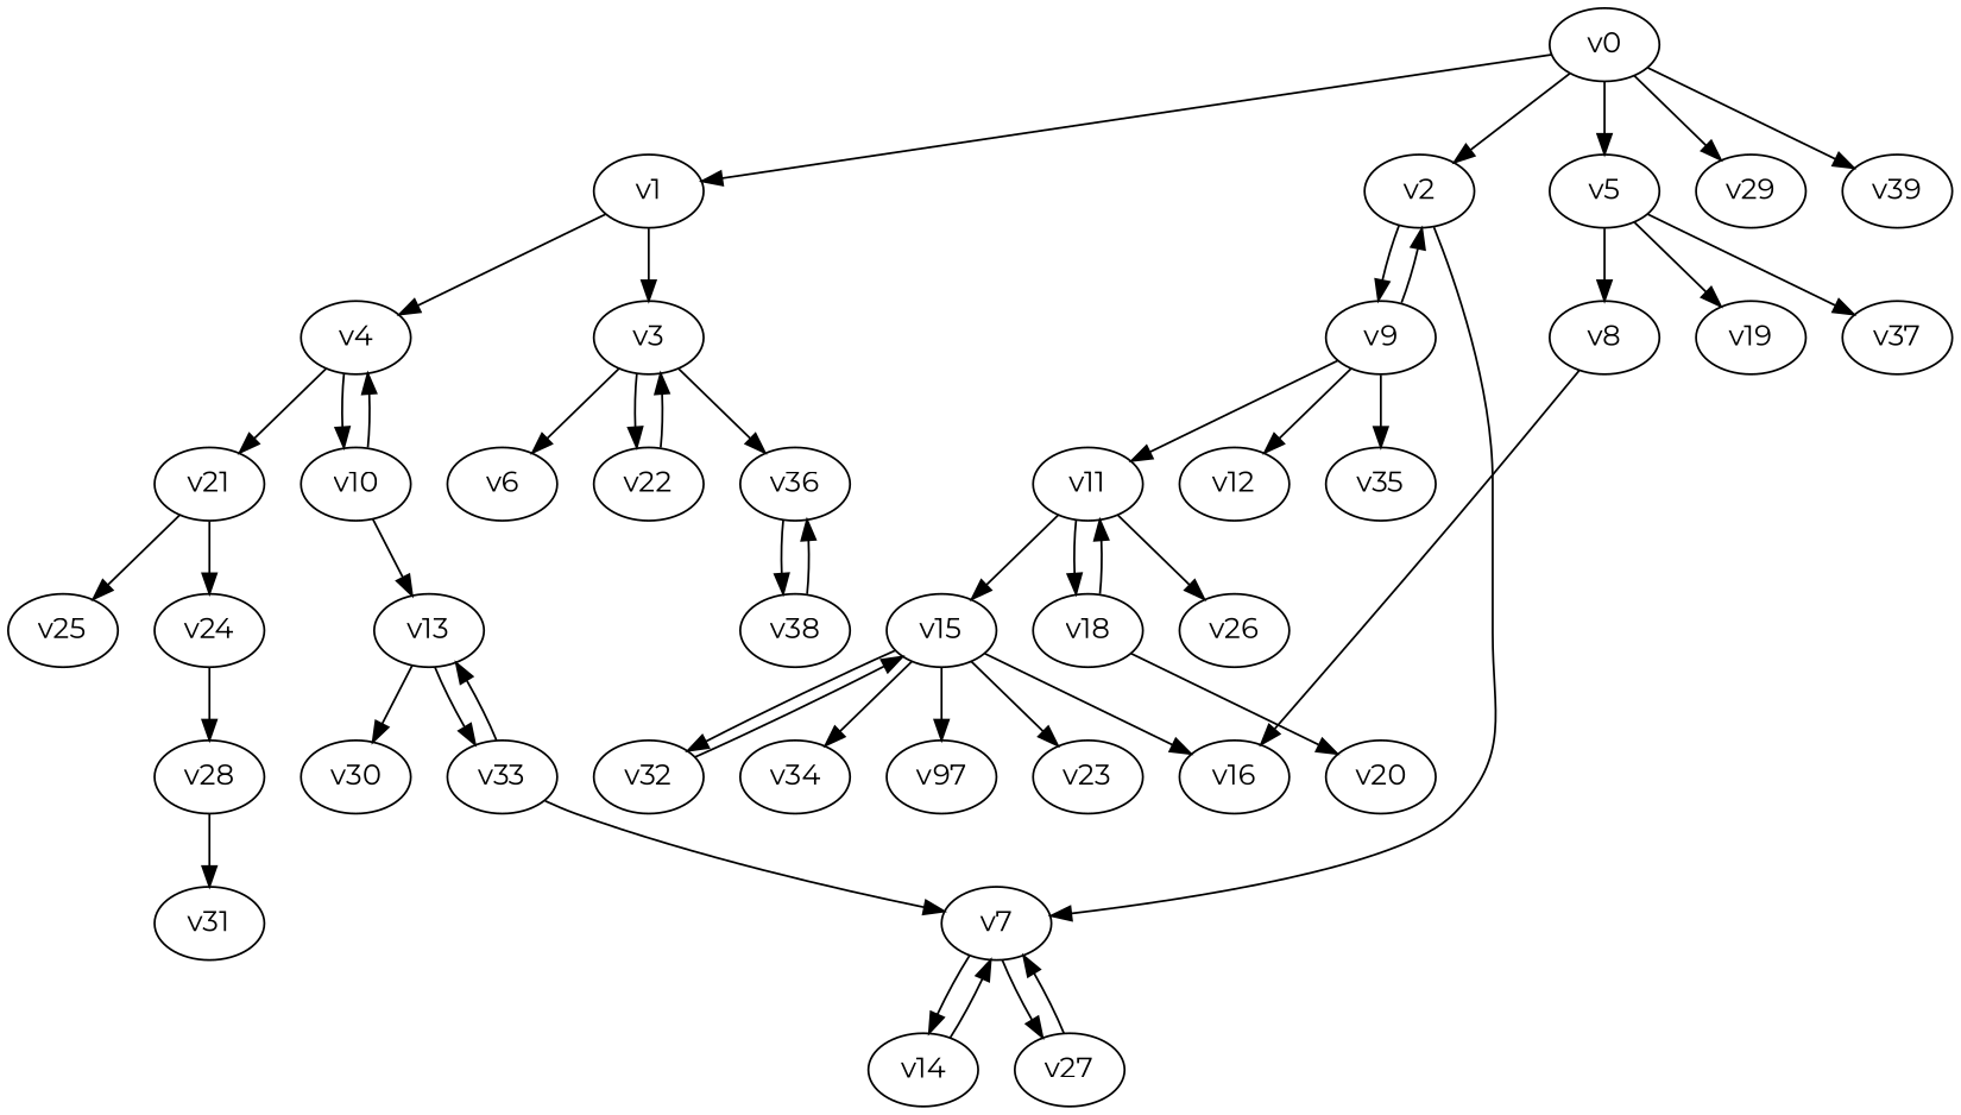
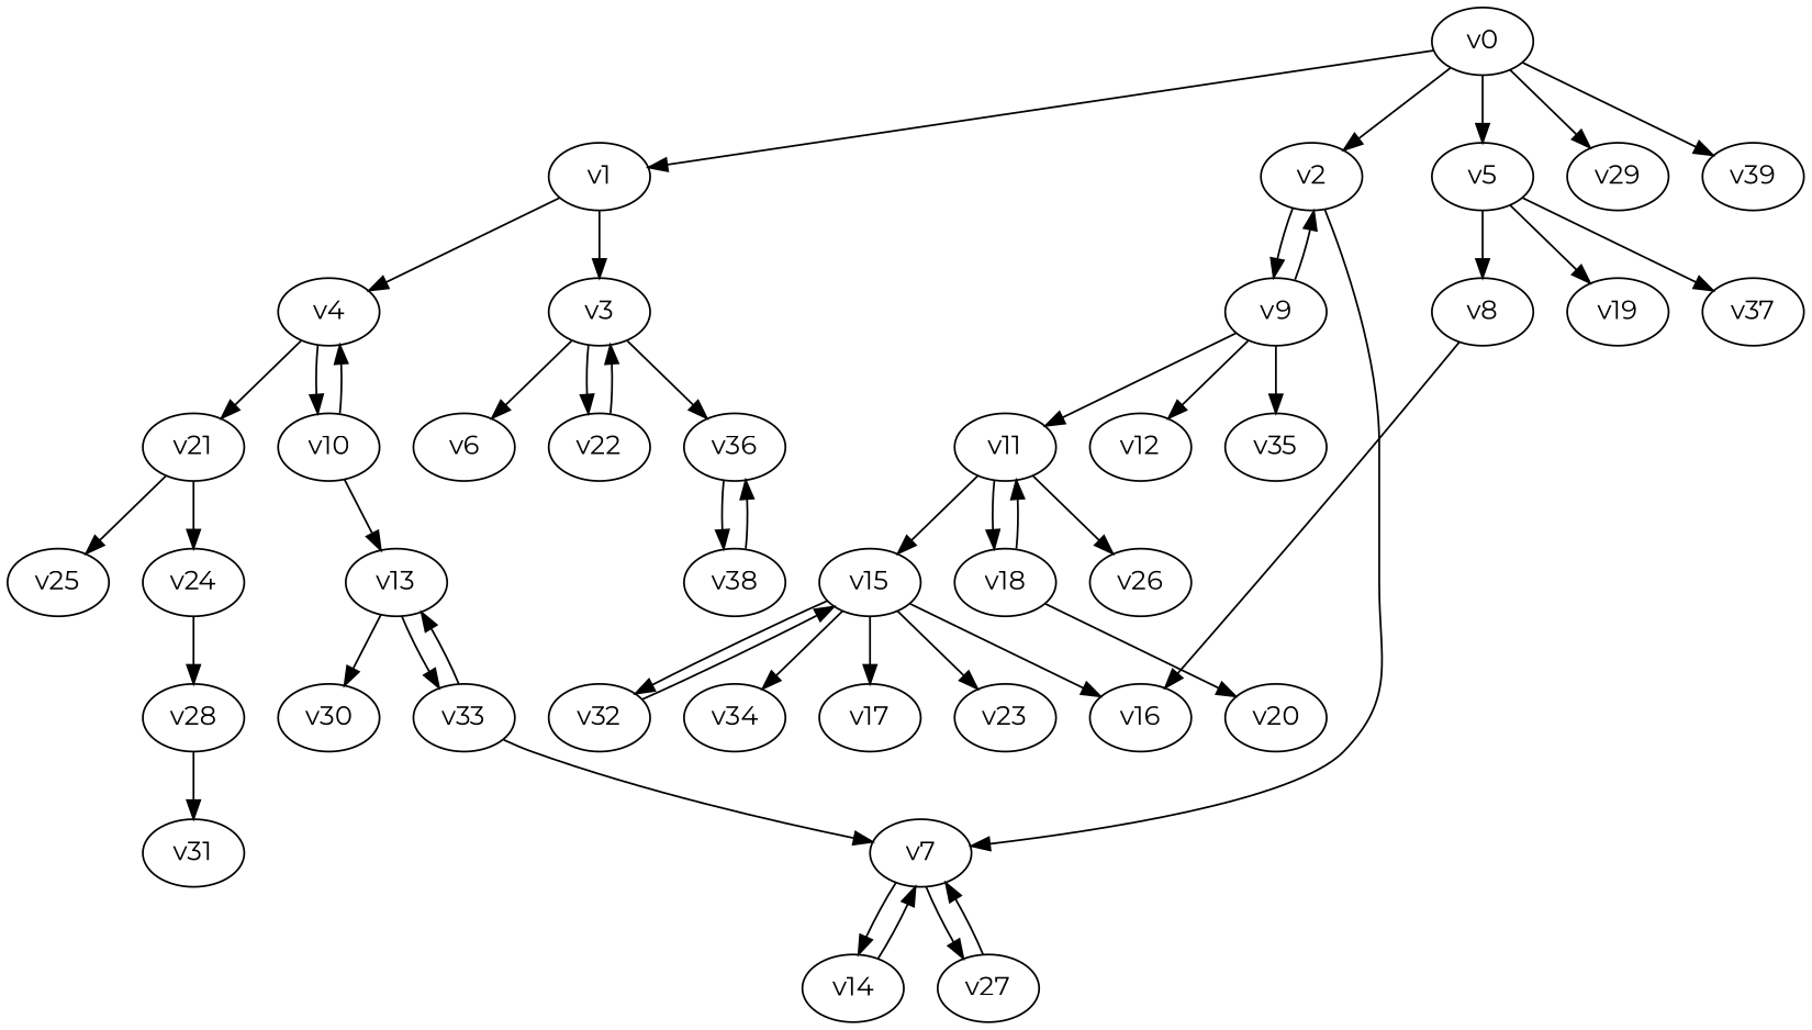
  digraph {
    fontname=Montserrat
    node [fontname=Montserrat player=0 weight=12]
    edge [fontname=Montserrat]
    v0 [weight=3]
    v1 [player=1 weight=9]
    v2 [weight=3]
    v5 [player=1 weight=15]
    v29 [player=1 weight=4]
    v39 [player=1 weight=1]
    v3 [player=1]
    v4 [weight=15]
    v7 [player=1 weight=11]
    v9 [player=1 weight=7]
    v8 [weight=4]
    v19 [player=1 weight=1]
    v37 [player=1 weight=14]
    v36 [weight=9]
    v6
    v22 [weight=2]
    v10 [weight=1]
    v21 [player=1 weight=17]
    v38
    v14 [weight=9]
    v27 [player=1]
    v11 [player=1 weight=2]
    v12 [weight=17]
    v35 [player=1 weight=15]
    v13 [player=1 weight=4]
    v24 [weight=9]
    v25 [player=1 weight=11]
    v16 [weight=3]
    v15 [player=1 weight=5]
    v18 [weight=11]
    v26 [weight=11]
    v30 [weight=4]
    v33 [player=1 weight=11]
-   v17 [player=1 weight=-3 label=v97]
+   v17 [player=1 weight=-3]
    v23 [player=1 weight=4]
    v32 [weight=7]
    v34 [weight=8]
    v20 [weight=-2]
    v28
    v31 [player=1]
    v0 -> v1
    v0 -> v2
    v0 -> v5
    v0 -> v29
    v0 -> v39
    v1 -> v3
    v1 -> v4
    v2 -> v7
    v2 -> v9
    v5 -> v8
    v5 -> v19
    v5 -> v37
    v3 -> v36
    v3 -> v6
    v3 -> v22
    v4 -> v10
    v4 -> v21
    v7 -> v14
    v7 -> v27
    v9 -> v2
    v9 -> v11
    v9 -> v12
    v9 -> v35
    v8 -> v16
    v36 -> v38
    v22 -> v3
    v10 -> v4
    v10 -> v13
    v21 -> v24
    v21 -> v25
    v38 -> v36
    v14 -> v7
    v27 -> v7
    v11 -> v15
    v11 -> v18
    v11 -> v26
    v13 -> v30
    v13 -> v33
    v24 -> v28
    v15 -> v16
    v15 -> v17
    v15 -> v23
    v15 -> v32
    v15 -> v34
    v18 -> v11
    v18 -> v20
    v33 -> v7
    v33 -> v13
    v32 -> v15
    v28 -> v31
  }
